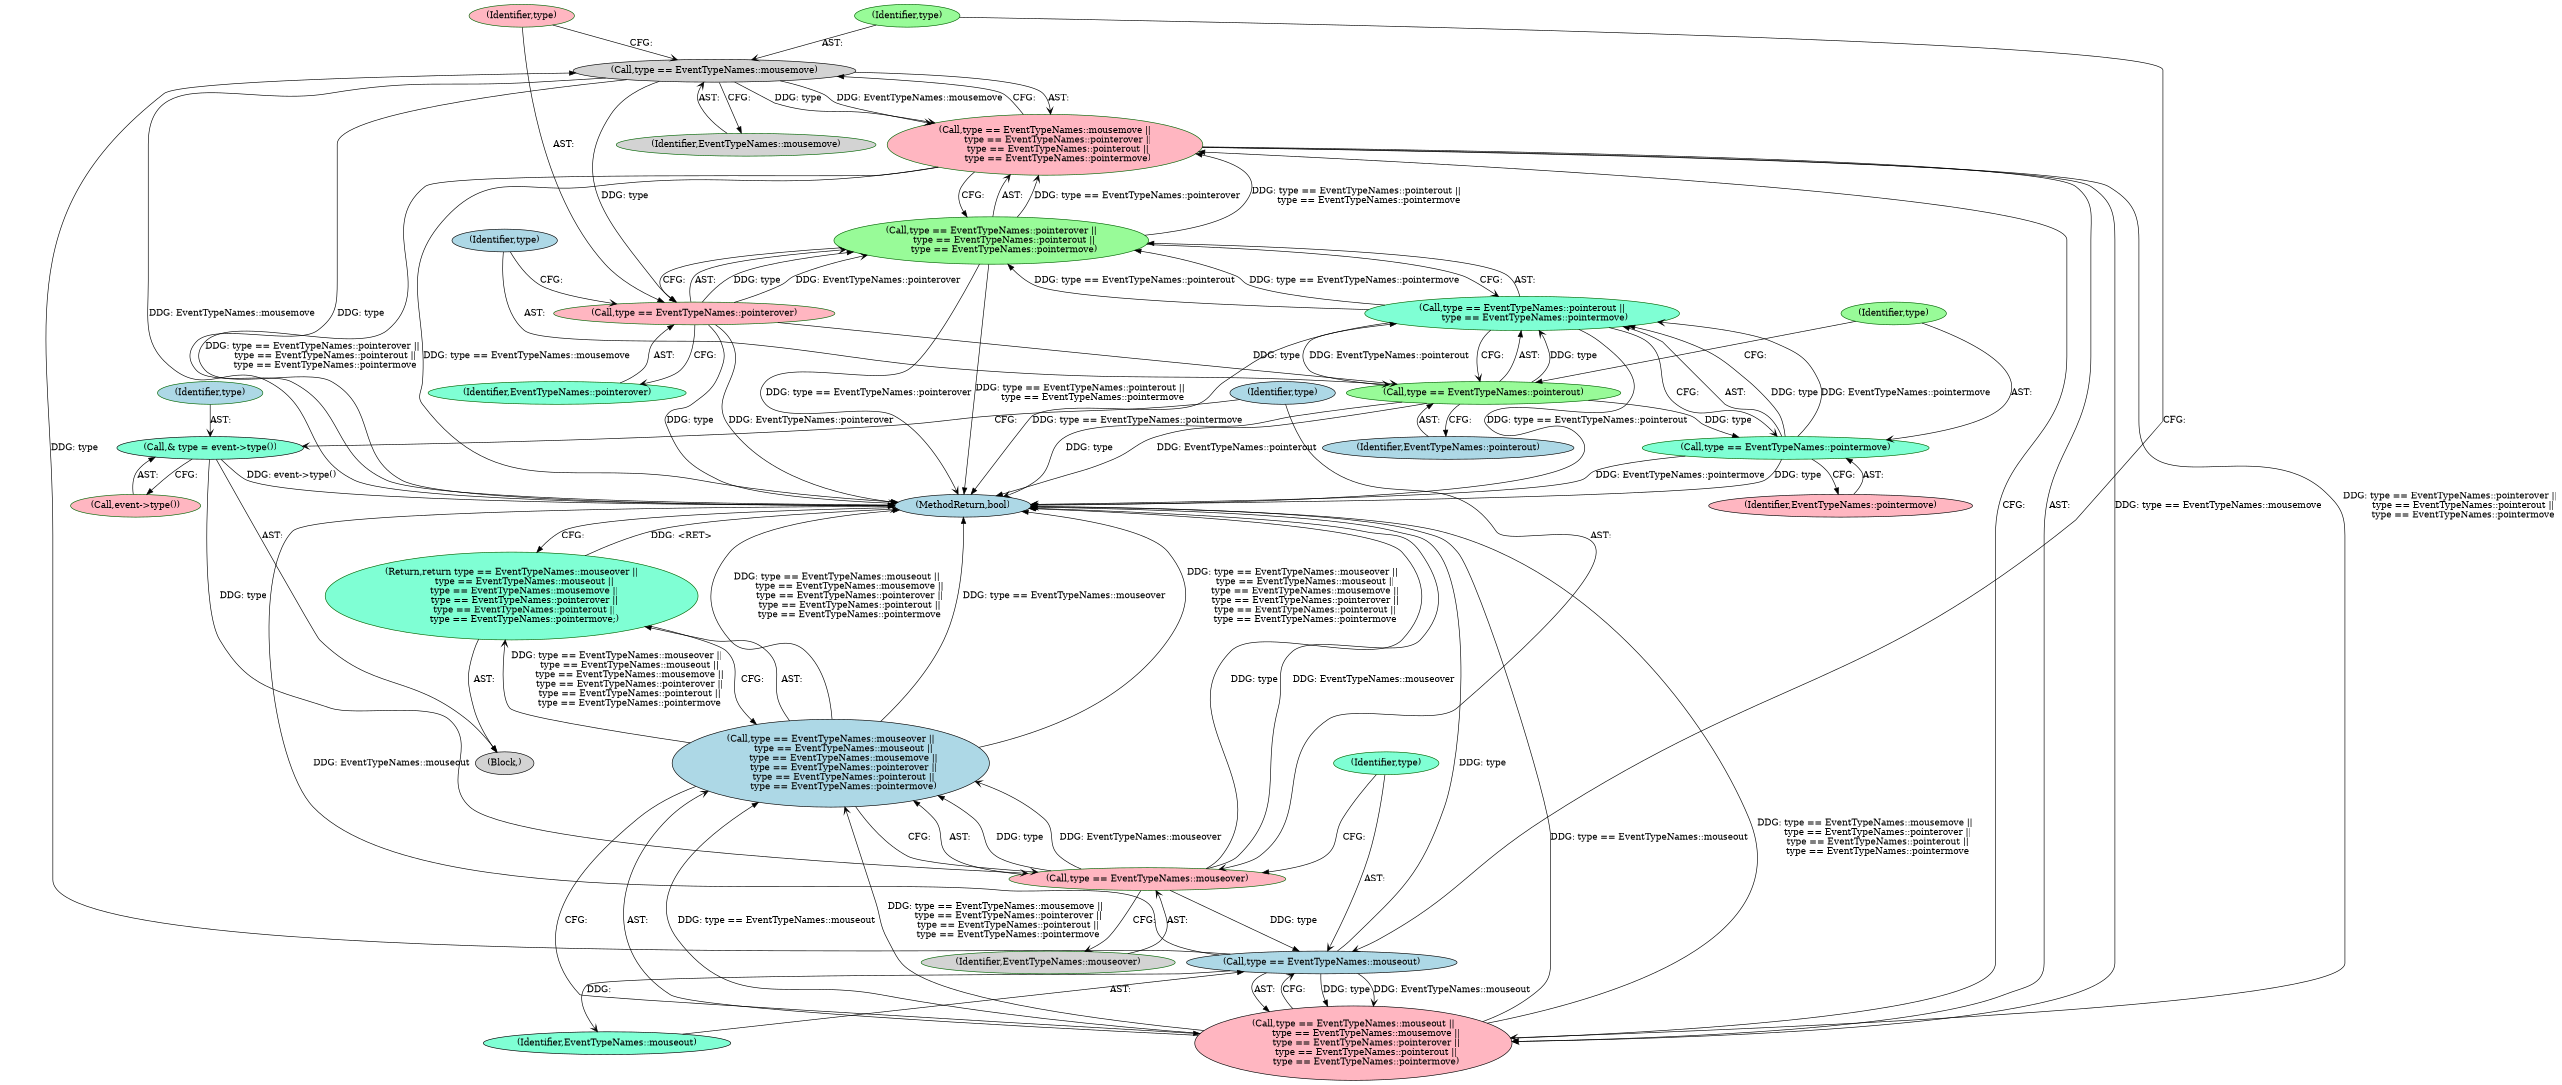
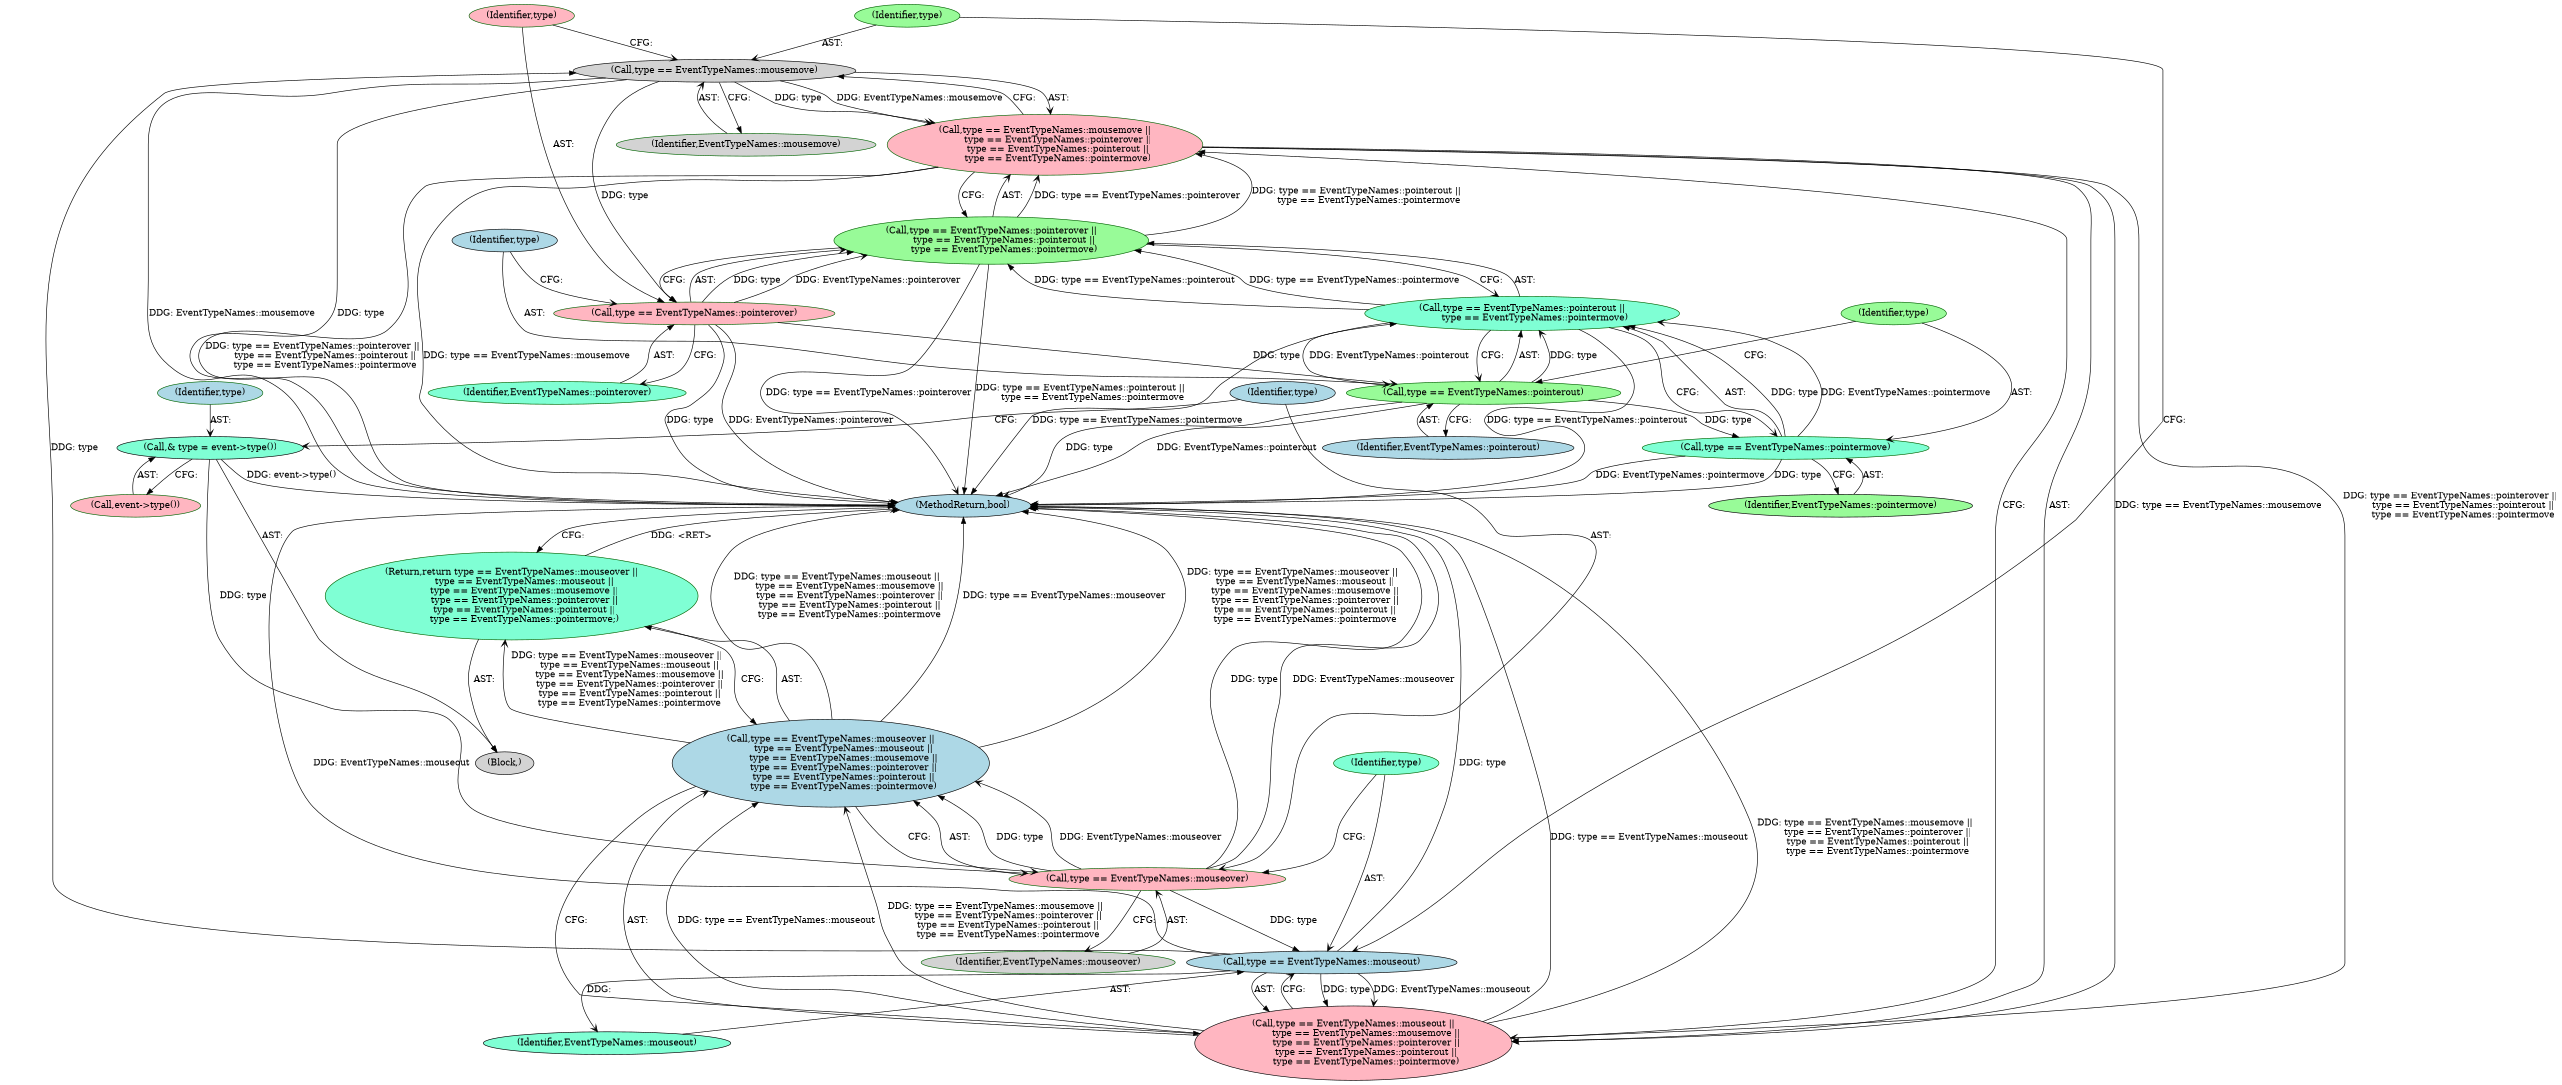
  digraph {
    node [color=darkgreen fillcolor=lightpink style=filled]
    edge [arrowhead=normal]
    n1 [color=black fillcolor=lightgrey label="(Call,type == EventTypeNames::mousemove)"]
    n2 [label="(Call,type == EventTypeNames::mousemove ||\n         type == EventTypeNames::pointerover ||\n         type == EventTypeNames::pointerout ||\n         type == EventTypeNames::pointermove)"]
    n3 [label="(Call,type == EventTypeNames::pointerover)"]
    n4 [color=black fillcolor=lightblue label="(MethodReturn,bool)"]
    n5 [fillcolor=lightgrey label="(Identifier,EventTypeNames::mousemove)"]
    n6 [color=black label="(Call,type == EventTypeNames::mouseout ||\n         type == EventTypeNames::mousemove ||\n         type == EventTypeNames::pointerover ||\n         type == EventTypeNames::pointerout ||\n         type == EventTypeNames::pointermove)"]
    n7 [fillcolor=palegreen label="(Call,type == EventTypeNames::pointerover ||\n         type == EventTypeNames::pointerout ||\n         type == EventTypeNames::pointermove)"]
    n8 [fillcolor=palegreen label="(Call,type == EventTypeNames::pointerout)"]
    n9 [fillcolor=aquamarine label="(Identifier,EventTypeNames::pointerover)"]
    n10 [fillcolor=aquamarine label="(Return,return type == EventTypeNames::mouseover ||\n         type == EventTypeNames::mouseout ||\n         type == EventTypeNames::mousemove ||\n         type == EventTypeNames::pointerover ||\n         type == EventTypeNames::pointerout ||\n         type == EventTypeNames::pointermove;)"]
    n11 [color=black fillcolor=lightblue label="(Call,type == EventTypeNames::mouseout)"]
    n12 [color=black fillcolor=aquamarine label="(Identifier,EventTypeNames::mouseout)"]
    n13 [color=black fillcolor=lightblue label="(Call,type == EventTypeNames::mouseover ||\n         type == EventTypeNames::mouseout ||\n         type == EventTypeNames::mousemove ||\n         type == EventTypeNames::pointerover ||\n         type == EventTypeNames::pointerout ||\n         type == EventTypeNames::pointermove)"]
    n14 [label="(Call,type == EventTypeNames::mouseover)"]
    n15 [fillcolor=lightgrey label="(Identifier,EventTypeNames::mouseover)"]
    n16 [color=black fillcolor=aquamarine label="(Call,& type = event->type())"]
    n17 [color=black fillcolor=lightgrey label="(Block,)"]
    n18 [label="(Call,event->type())"]
    n19 [fillcolor=aquamarine label="(Call,type == EventTypeNames::pointerout ||\n         type == EventTypeNames::pointermove)"]
    n20 [fillcolor=aquamarine label="(Call,type == EventTypeNames::pointermove)"]
    n21 [color=black fillcolor=lightblue label="(Identifier,EventTypeNames::pointerout)"]
-   n22 [color=black label="(Identifier,EventTypeNames::pointermove)"]
+   n22 [color=black fillcolor=palegreen label="(Identifier,EventTypeNames::pointermove)"]
    n23 [label="(Identifier,type)"]
    n24 [fillcolor=palegreen label="(Identifier,type)"]
    n25 [fillcolor=aquamarine label="(Identifier,type)"]
    n26 [fillcolor=palegreen label="(Identifier,type)"]
    n27 [fillcolor=lightblue label="(Identifier,type)"]
    n28 [color=black fillcolor=lightblue label="(Identifier,type)"]
    n29 [color=black fillcolor=lightblue label="(Identifier,type)"]
    n1 -> n2 [arrowhead=vee label="AST: "]
    n1 -> n2 [arrowhead=vee label="DDG: type"]
    n1 -> n2 [arrowhead=vee label="DDG: EventTypeNames::mousemove"]
    n1 -> n3 [label="DDG: type"]
    n1 -> n4 [label="DDG: EventTypeNames::mousemove"]
    n1 -> n4 [label="DDG: type"]
    n1 -> n5 [label="CFG: "]
    n2 -> n1 [label="CFG: "]
    n2 -> n4 [label="DDG: type == EventTypeNames::pointerover ||\n         type == EventTypeNames::pointerout ||\n         type == EventTypeNames::pointermove"]
    n2 -> n4 [label="DDG: type == EventTypeNames::mousemove"]
    n2 -> n6 [arrowhead=vee label="AST: "]
    n2 -> n6 [label="DDG: type == EventTypeNames::mousemove"]
    n2 -> n6 [arrowhead=vee label="DDG: type == EventTypeNames::pointerover ||\n         type == EventTypeNames::pointerout ||\n         type == EventTypeNames::pointermove"]
    n2 -> n7 [label="CFG: "]
    n3 -> n4 [arrowhead=vee label="DDG: type"]
    n3 -> n4 [label="DDG: EventTypeNames::pointerover"]
    n3 -> n7 [arrowhead=vee label="AST: "]
    n3 -> n7 [label="DDG: type"]
    n3 -> n7 [arrowhead=vee label="DDG: EventTypeNames::pointerover"]
    n3 -> n8 [arrowhead=vee label="DDG: type"]
    n3 -> n9 [arrowhead=vee label="CFG: "]
    n4 -> n10 [label="CFG: "]
    n5 -> n1 [arrowhead=vee label="AST: "]
    n6 -> n2 [label="CFG: "]
    n6 -> n4 [arrowhead=vee label="DDG: type == EventTypeNames::mouseout"]
    n6 -> n4 [arrowhead=vee label="DDG: type == EventTypeNames::mousemove ||\n         type == EventTypeNames::pointerover ||\n         type == EventTypeNames::pointerout ||\n         type == EventTypeNames::pointermove"]
    n6 -> n11 [arrowhead=vee label="CFG: "]
    n6 -> n13 [arrowhead=vee label="AST: "]
    n6 -> n13 [label="DDG: type == EventTypeNames::mouseout"]
    n6 -> n13 [arrowhead=vee label="DDG: type == EventTypeNames::mousemove ||\n         type == EventTypeNames::pointerover ||\n         type == EventTypeNames::pointerout ||\n         type == EventTypeNames::pointermove"]
    n7 -> n2 [arrowhead=vee label="AST: "]
    n7 -> n2 [arrowhead=vee label="DDG: type == EventTypeNames::pointerover"]
    n7 -> n2 [label="DDG: type == EventTypeNames::pointerout ||\n         type == EventTypeNames::pointermove"]
    n7 -> n3 [label="CFG: "]
    n7 -> n4 [arrowhead=vee label="DDG: type == EventTypeNames::pointerover"]
    n7 -> n4 [label="DDG: type == EventTypeNames::pointerout ||\n         type == EventTypeNames::pointermove"]
    n7 -> n19 [arrowhead=vee label="CFG: "]
    n8 -> n4 [arrowhead=vee label="DDG: type"]
    n8 -> n4 [label="DDG: EventTypeNames::pointerout"]
    n8 -> n19 [label="AST: "]
    n8 -> n19 [arrowhead=vee label="DDG: type"]
    n8 -> n19 [label="DDG: EventTypeNames::pointerout"]
    n8 -> n20 [label="DDG: type"]
    n8 -> n21 [label="CFG: "]
    n9 -> n3 [label="AST: "]
    n10 -> n4 [arrowhead=vee label="DDG: <RET>"]
    n10 -> n13 [label="CFG: "]
    n10 -> n17 [label="AST: "]
    n11 -> n1 [label="DDG: type"]
    n11 -> n4 [label="DDG: type"]
    n11 -> n4 [label="DDG: EventTypeNames::mouseout"]
    n11 -> n6 [label="AST: "]
    n11 -> n6 [label="DDG: type"]
    n11 -> n6 [arrowhead=vee label="DDG: EventTypeNames::mouseout"]
    n11 -> n12 [arrowhead=vee label="DDG: "]
    n12 -> n11 [label="AST: "]
    n13 -> n4 [label="DDG: type == EventTypeNames::mouseout ||\n         type == EventTypeNames::mousemove ||\n         type == EventTypeNames::pointerover ||\n         type == EventTypeNames::pointerout ||\n         type == EventTypeNames::pointermove"]
    n13 -> n4 [label="DDG: type == EventTypeNames::mouseover"]
    n13 -> n4 [label="DDG: type == EventTypeNames::mouseover ||\n         type == EventTypeNames::mouseout ||\n         type == EventTypeNames::mousemove ||\n         type == EventTypeNames::pointerover ||\n         type == EventTypeNames::pointerout ||\n         type == EventTypeNames::pointermove"]
    n13 -> n6 [label="CFG: "]
    n13 -> n10 [label="AST: "]
    n13 -> n10 [arrowhead=vee label="DDG: type == EventTypeNames::mouseover ||\n         type == EventTypeNames::mouseout ||\n         type == EventTypeNames::mousemove ||\n         type == EventTypeNames::pointerover ||\n         type == EventTypeNames::pointerout ||\n         type == EventTypeNames::pointermove"]
    n13 -> n14 [arrowhead=vee label="CFG: "]
    n14 -> n4 [label="DDG: type"]
    n14 -> n4 [label="DDG: EventTypeNames::mouseover"]
    n14 -> n11 [label="DDG: type"]
    n14 -> n13 [label="AST: "]
    n14 -> n13 [label="DDG: type"]
    n14 -> n13 [arrowhead=vee label="DDG: EventTypeNames::mouseover"]
    n14 -> n15 [arrowhead=vee label="CFG: "]
    n15 -> n14 [arrowhead=vee label="AST: "]
    n16 -> n4 [label="DDG: event->type()"]
    n16 -> n14 [arrowhead=vee label="DDG: type"]
    n16 -> n17 [label="AST: "]
    n16 -> n18 [label="CFG: "]
    n18 -> n16 [label="AST: "]
    n19 -> n4 [label="DDG: type == EventTypeNames::pointermove"]
    n19 -> n4 [label="DDG: type == EventTypeNames::pointerout"]
    n19 -> n7 [label="AST: "]
    n19 -> n7 [label="DDG: type == EventTypeNames::pointerout"]
    n19 -> n7 [label="DDG: type == EventTypeNames::pointermove"]
    n19 -> n8 [arrowhead=vee label="CFG: "]
    n19 -> n20 [arrowhead=vee label="CFG: "]
    n20 -> n4 [arrowhead=vee label="DDG: EventTypeNames::pointermove"]
    n20 -> n4 [arrowhead=vee label="DDG: type"]
    n20 -> n19 [label="AST: "]
    n20 -> n19 [label="DDG: type"]
    n20 -> n19 [arrowhead=vee label="DDG: EventTypeNames::pointermove"]
    n20 -> n22 [label="CFG: "]
    n21 -> n8 [label="AST: "]
    n22 -> n20 [label="AST: "]
    n23 -> n1 [arrowhead=vee label="CFG: "]
    n23 -> n3 [label="AST: "]
    n24 -> n1 [arrowhead=vee label="AST: "]
    n24 -> n11 [arrowhead=vee label="CFG: "]
    n25 -> n11 [arrowhead=vee label="AST: "]
    n25 -> n14 [label="CFG: "]
    n26 -> n8 [label="CFG: "]
    n26 -> n20 [arrowhead=vee label="AST: "]
    n27 -> n16 [arrowhead=vee label="AST: "]
    n28 -> n3 [arrowhead=vee label="CFG: "]
    n28 -> n8 [arrowhead=vee label="AST: "]
    n29 -> n14 [arrowhead=vee label="AST: "]
    n29 -> n16 [arrowhead=vee label="CFG: "]
  }
